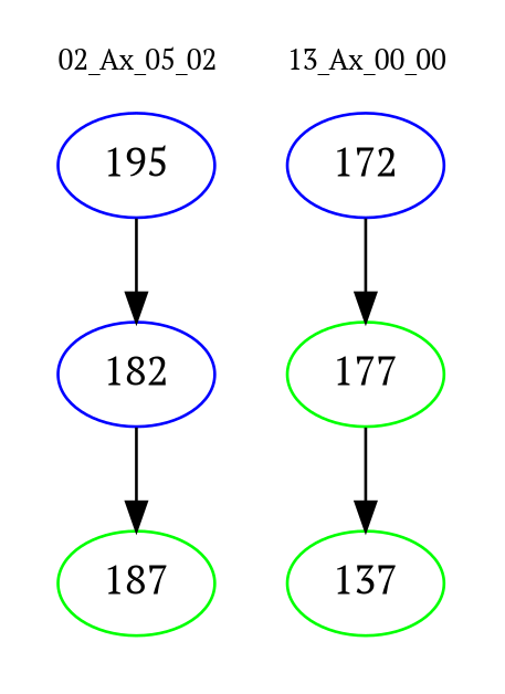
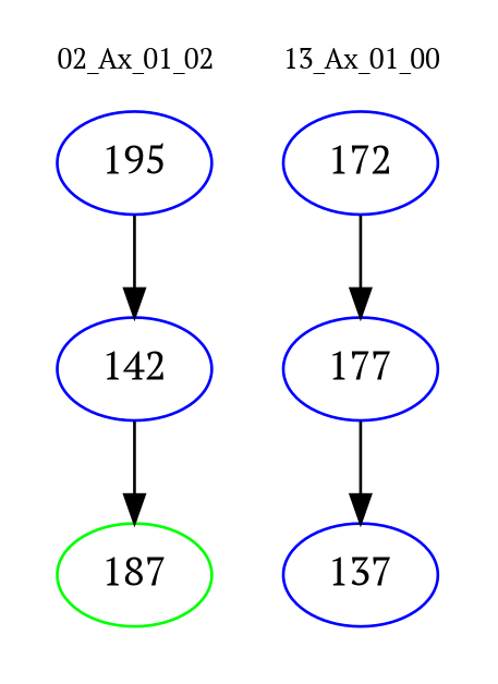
  digraph {
    fontname="PT Serif"
    node [color=blue fontname="PT Serif"]
    edge [color=black fontname="PT Serif"]
    n1 [label=195]
-   n2 [label=182]
+   n2 [label=142]
    n3 [color=green label=187]
    n4 [label=172]
-   n5 [color=green label=177]
-   n6 [color=green label=137]
+   n5 [label=177]
+   n6 [label=137]
    subgraph cluster_1 {
      color=white
      fontsize=10
-     label="02_Ax_05_02"
+     label="02_Ax_01_02"
      n1
      n2
      n3
    }
    subgraph cluster_2 {
      color=white
      fontsize=10
-     label="13_Ax_00_00"
+     label="13_Ax_01_00"
      n4
      n5
      n6
    }
    n1 -> n2
    n2 -> n3
    n4 -> n5
    n5 -> n6
  }
